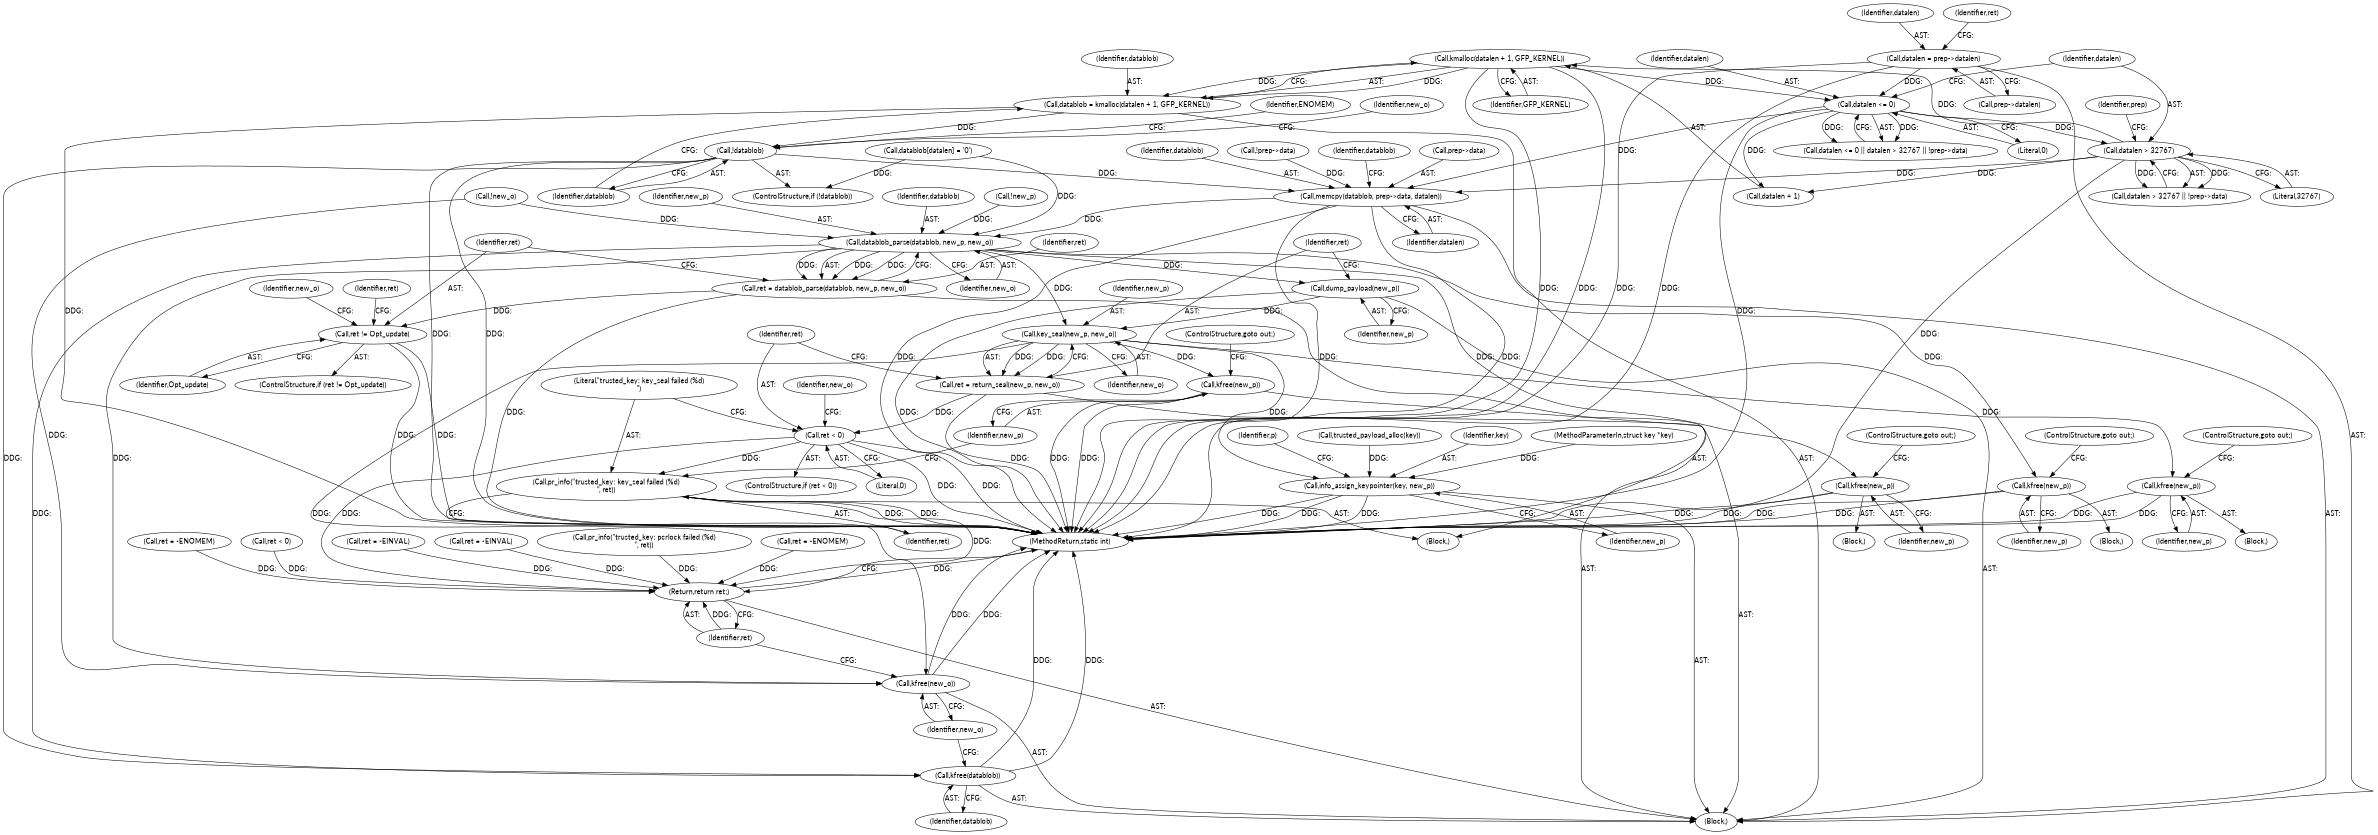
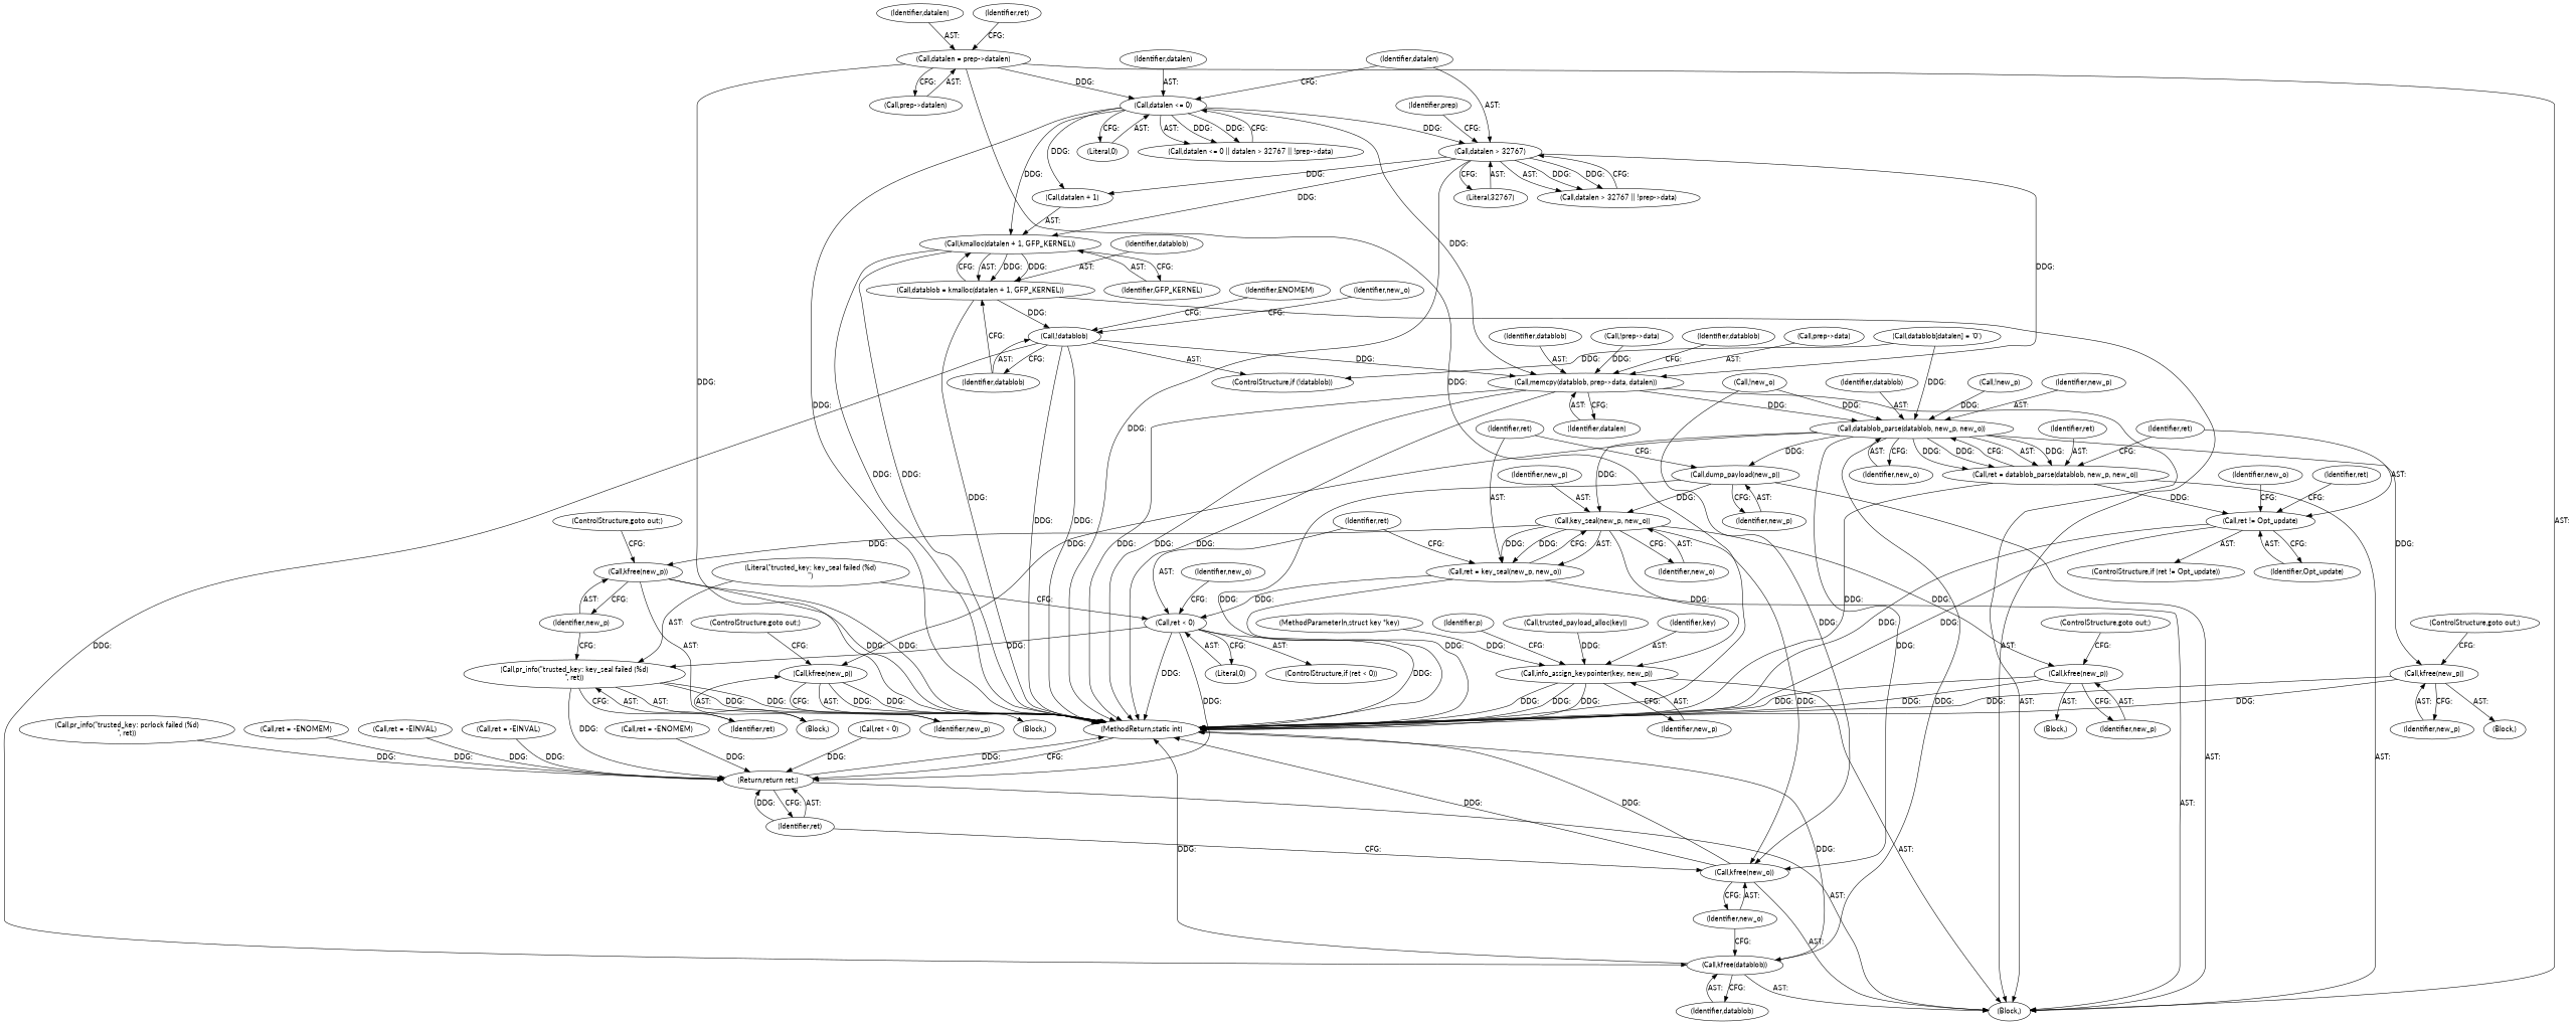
  digraph {
    fontname=Lato
    node [fontname=Lato]
    edge [fontname=Lato]
    n1 [label="(Call,kmalloc(datalen + 1, GFP_KERNEL))"]
    n2 [label="(Call,datablob = kmalloc(datalen + 1, GFP_KERNEL))"]
    n3 [label="(MethodReturn,static int)"]
    n4 [label="(Identifier,GFP_KERNEL)"]
    n5 [label="(Block,)"]
    n6 [label="(Call,!datablob)"]
    n7 [label="(Return,return ret;)"]
    n8 [label="(Call,datalen <= 0)"]
    n9 [label="(Call,datalen > 32767)"]
    n10 [label="(Call,memcpy(datablob, prep->data, datalen))"]
    n11 [label="(Call,datalen + 1)"]
    n12 [label="(Call,datalen <= 0 || datalen > 32767 || !prep->data)"]
    n13 [label="(Literal,0)"]
    n14 [label="(Literal,32767)"]
    n15 [label="(Call,datalen > 32767 || !prep->data)"]
    n16 [label="(Call,datablob_parse(datablob, new_p, new_o))"]
    n17 [label="(Identifier,datalen)"]
    n18 [label="(Call,datalen = prep->datalen)"]
    n19 [label="(Call,prep->datalen)"]
    n20 [label="(Call,kfree(datablob))"]
    n21 [label="(ControlStructure,if (!datablob))"]
    n22 [label="(Identifier,datablob)"]
    n23 [label="(Identifier,datablob)"]
    n24 [label="(Call,ret = datablob_parse(datablob, new_p, new_o))"]
    n25 [label="(Call,kfree(new_p))"]
    n26 [label="(Call,kfree(new_p))"]
    n27 [label="(Call,dump_payload(new_p))"]
    n28 [label="(Call,key_seal(new_p, new_o))"]
    n29 [label="(Call,kfree(new_o))"]
    n30 [label="(Identifier,new_o)"]
    n31 [label="(Call,ret != Opt_update)"]
    n32 [label="(Block,)"]
    n33 [label="(Identifier,new_p)"]
    n34 [label="(Block,)"]
    n35 [label="(Identifier,new_p)"]
    n36 [label="(Identifier,new_p)"]
-   n37 [label="(Call,ret = return_seal(new_p, new_o))"]
+   n37 [label="(Call,ret = key_seal(new_p, new_o))"]
    n38 [label="(Call,kfree(new_p))"]
    n39 [label="(Call,kfree(new_p))"]
    n40 [label="(Call,info_assign_keypointer(key, new_p))"]
    n41 [label="(Identifier,new_o)"]
    n42 [label="(Identifier,new_o)"]
    n43 [label="(Identifier,Opt_update)"]
    n44 [label="(ControlStructure,if (ret != Opt_update))"]
    n45 [label="(Call,ret < 0)"]
    n46 [label="(Block,)"]
    n47 [label="(Identifier,new_p)"]
    n48 [label="(Identifier,new_p)"]
    n49 [label="(Block,)"]
    n50 [label="(Identifier,new_p)"]
    n51 [label="(Call,pr_info(\"trusted_key: key_seal failed (%d)\n\", ret))"]
    n52 [label="(ControlStructure,if (ret < 0))"]
    n53 [label="(Literal,0)"]
    n54 [label="(Identifier,ret)"]
    n55 [label="(Identifier,ret)"]
    n56 [label="(Identifier,datalen)"]
    n57 [label="(Identifier,ret)"]
    n58 [label="(Identifier,new_p)"]
    n59 [label="(Identifier,ret)"]
    n60 [label="(Identifier,ret)"]
    n61 [label="(ControlStructure,goto out;)"]
    n62 [label="(Call,ret = -EINVAL)"]
    n63 [label="(Call,trusted_payload_alloc(key))"]
    n64 [label="(ControlStructure,goto out;)"]
    n65 [label="(Call,!new_o)"]
    n66 [label="(Call,ret = -EINVAL)"]
    n67 [label="(Call,ret = -ENOMEM)"]
    n68 [label="(Call,ret < 0)"]
    n69 [label="(Identifier,new_o)"]
    n70 [label="(Identifier,key)"]
    n71 [label="(ControlStructure,goto out;)"]
    n72 [label="(Identifier,new_p)"]
    n73 [label="(Identifier,ret)"]
    n74 [label="(Literal,\"trusted_key: key_seal failed (%d)\n\")"]
    n75 [label="(Identifier,prep)"]
    n76 [label="(Call,pr_info(\"trusted_key: pcrlock failed (%d)\n\", ret))"]
    n77 [label="(Identifier,new_o)"]
    n78 [label="(Identifier,datablob)"]
    n79 [label="(Identifier,ENOMEM)"]
    n80 [label="(Identifier,datablob)"]
    n81 [label="(Identifier,datablob)"]
    n82 [label="(Call,!prep->data)"]
    n83 [label="(ControlStructure,goto out;)"]
    n84 [label="(Identifier,ret)"]
    n85 [label="(Identifier,datalen)"]
    n86 [label="(Identifier,datalen)"]
    n87 [label="(MethodParameterIn,struct key *key)"]
    n88 [label="(Call,ret = -ENOMEM)"]
    n89 [label="(Identifier,datablob)"]
    n90 [label="(Identifier,p)"]
    n91 [label="(Call,prep->data)"]
    n92 [label="(Call,datablob[datalen] = '\0')"]
    n93 [label="(Identifier,new_o)"]
    n94 [label="(Identifier,ret)"]
    n95 [label="(Call,!new_p)"]
    n1 -> n2 [label="AST: "]
    n1 -> n2 [label="DDG: "]
    n1 -> n2 [label="DDG: "]
    n1 -> n3 [label="DDG: "]
    n1 -> n3 [label="DDG: "]
    n1 -> n4 [label="CFG: "]
    n2 -> n1 [label="CFG: "]
    n2 -> n3 [label="DDG: "]
    n2 -> n5 [label="AST: "]
    n2 -> n6 [label="DDG: "]
    n3 -> n7 [label="CFG: "]
    n4 -> n1 [label="AST: "]
    n6 -> n3 [label="DDG: "]
    n6 -> n3 [label="DDG: "]
    n6 -> n10 [label="DDG: "]
    n6 -> n20 [label="DDG: "]
    n6 -> n21 [label="AST: "]
    n6 -> n22 [label="CFG: "]
    n7 -> n3 [label="DDG: "]
    n7 -> n5 [label="AST: "]
    n7 -> n55 [label="CFG: "]
-   n1 -> n8 [label="DDG: "]
+   n8 -> n1 [label="DDG: "]
    n8 -> n3 [label="DDG: "]
    n8 -> n9 [label="DDG: "]
    n8 -> n10 [label="DDG: "]
    n8 -> n11 [label="DDG: "]
    n8 -> n12 [label="AST: "]
    n8 -> n12 [label="DDG: "]
    n8 -> n12 [label="DDG: "]
    n8 -> n13 [label="CFG: "]
    n9 -> n1 [label="DDG: "]
    n9 -> n3 [label="DDG: "]
    n9 -> n10 [label="DDG: "]
    n9 -> n11 [label="DDG: "]
    n9 -> n14 [label="CFG: "]
    n9 -> n15 [label="AST: "]
    n9 -> n15 [label="DDG: "]
    n9 -> n15 [label="DDG: "]
    n10 -> n3 [label="DDG: "]
    n10 -> n3 [label="DDG: "]
    n10 -> n3 [label="DDG: "]
    n10 -> n5 [label="AST: "]
    n10 -> n16 [label="DDG: "]
    n10 -> n17 [label="CFG: "]
    n11 -> n1 [label="AST: "]
    n12 -> n8 [label="CFG: "]
    n13 -> n8 [label="AST: "]
    n14 -> n9 [label="AST: "]
    n15 -> n9 [label="CFG: "]
    n16 -> n20 [label="DDG: "]
    n16 -> n24 [label="AST: "]
    n16 -> n24 [label="DDG: "]
    n16 -> n24 [label="DDG: "]
    n16 -> n24 [label="DDG: "]
    n16 -> n25 [label="DDG: "]
    n16 -> n26 [label="DDG: "]
    n16 -> n27 [label="DDG: "]
    n16 -> n28 [label="DDG: "]
    n16 -> n29 [label="DDG: "]
    n16 -> n30 [label="CFG: "]
    n17 -> n10 [label="AST: "]
    n18 -> n3 [label="DDG: "]
    n18 -> n3 [label="DDG: "]
    n18 -> n5 [label="AST: "]
    n18 -> n8 [label="DDG: "]
    n18 -> n19 [label="CFG: "]
    n19 -> n18 [label="AST: "]
    n20 -> n3 [label="DDG: "]
    n20 -> n3 [label="DDG: "]
    n20 -> n5 [label="AST: "]
    n20 -> n23 [label="CFG: "]
    n22 -> n2 [label="CFG: "]
    n22 -> n6 [label="AST: "]
    n23 -> n20 [label="AST: "]
    n24 -> n3 [label="DDG: "]
    n24 -> n5 [label="AST: "]
    n24 -> n16 [label="CFG: "]
    n24 -> n31 [label="DDG: "]
    n25 -> n3 [label="DDG: "]
    n25 -> n3 [label="DDG: "]
    n25 -> n32 [label="AST: "]
    n25 -> n33 [label="CFG: "]
    n26 -> n3 [label="DDG: "]
    n26 -> n3 [label="DDG: "]
    n26 -> n34 [label="AST: "]
    n26 -> n35 [label="CFG: "]
    n27 -> n3 [label="DDG: "]
    n27 -> n5 [label="AST: "]
    n27 -> n28 [label="DDG: "]
    n27 -> n36 [label="CFG: "]
    n28 -> n29 [label="DDG: "]
    n28 -> n37 [label="AST: "]
    n28 -> n37 [label="DDG: "]
    n28 -> n37 [label="DDG: "]
    n28 -> n38 [label="DDG: "]
    n28 -> n39 [label="DDG: "]
    n28 -> n40 [label="DDG: "]
    n28 -> n41 [label="CFG: "]
    n29 -> n3 [label="DDG: "]
    n29 -> n3 [label="DDG: "]
    n29 -> n5 [label="AST: "]
    n29 -> n42 [label="CFG: "]
    n30 -> n16 [label="AST: "]
    n31 -> n3 [label="DDG: "]
    n31 -> n3 [label="DDG: "]
    n31 -> n43 [label="CFG: "]
    n31 -> n44 [label="AST: "]
    n33 -> n25 [label="AST: "]
    n35 -> n26 [label="AST: "]
    n36 -> n27 [label="AST: "]
    n37 -> n3 [label="DDG: "]
    n37 -> n5 [label="AST: "]
    n37 -> n28 [label="CFG: "]
    n37 -> n45 [label="DDG: "]
    n38 -> n3 [label="DDG: "]
    n38 -> n3 [label="DDG: "]
    n38 -> n46 [label="AST: "]
    n38 -> n47 [label="CFG: "]
    n39 -> n3 [label="DDG: "]
    n39 -> n3 [label="DDG: "]
    n39 -> n48 [label="CFG: "]
    n39 -> n49 [label="AST: "]
    n40 -> n3 [label="DDG: "]
    n40 -> n3 [label="DDG: "]
    n40 -> n3 [label="DDG: "]
    n40 -> n5 [label="AST: "]
    n40 -> n50 [label="CFG: "]
    n41 -> n28 [label="AST: "]
    n42 -> n20 [label="CFG: "]
    n42 -> n29 [label="AST: "]
    n43 -> n31 [label="AST: "]
    n45 -> n3 [label="DDG: "]
    n45 -> n3 [label="DDG: "]
    n45 -> n7 [label="DDG: "]
    n45 -> n51 [label="DDG: "]
    n45 -> n52 [label="AST: "]
    n45 -> n53 [label="CFG: "]
    n47 -> n38 [label="AST: "]
    n47 -> n51 [label="CFG: "]
    n48 -> n39 [label="AST: "]
    n50 -> n40 [label="AST: "]
    n51 -> n3 [label="DDG: "]
    n51 -> n3 [label="DDG: "]
    n51 -> n7 [label="DDG: "]
    n51 -> n46 [label="AST: "]
    n51 -> n54 [label="CFG: "]
    n53 -> n45 [label="AST: "]
    n54 -> n51 [label="AST: "]
    n55 -> n7 [label="AST: "]
    n55 -> n7 [label="DDG: "]
    n55 -> n29 [label="CFG: "]
    n56 -> n18 [label="AST: "]
    n57 -> n24 [label="AST: "]
    n58 -> n28 [label="AST: "]
    n59 -> n18 [label="CFG: "]
    n60 -> n24 [label="CFG: "]
    n60 -> n31 [label="AST: "]
    n61 -> n26 [label="CFG: "]
    n62 -> n7 [label="DDG: "]
    n63 -> n40 [label="DDG: "]
    n64 -> n39 [label="CFG: "]
    n65 -> n16 [label="DDG: "]
    n65 -> n29 [label="DDG: "]
    n66 -> n7 [label="DDG: "]
    n67 -> n7 [label="DDG: "]
    n68 -> n7 [label="DDG: "]
    n69 -> n6 [label="CFG: "]
    n70 -> n40 [label="AST: "]
    n71 -> n38 [label="CFG: "]
    n72 -> n16 [label="AST: "]
    n73 -> n37 [label="CFG: "]
    n73 -> n45 [label="AST: "]
    n74 -> n45 [label="CFG: "]
    n74 -> n51 [label="AST: "]
    n75 -> n9 [label="CFG: "]
    n76 -> n7 [label="DDG: "]
    n77 -> n31 [label="CFG: "]
    n78 -> n10 [label="AST: "]
    n79 -> n6 [label="CFG: "]
    n80 -> n16 [label="AST: "]
    n81 -> n2 [label="AST: "]
    n82 -> n10 [label="DDG: "]
    n83 -> n25 [label="CFG: "]
    n84 -> n31 [label="CFG: "]
    n85 -> n8 [label="AST: "]
    n86 -> n8 [label="CFG: "]
    n86 -> n9 [label="AST: "]
    n87 -> n40 [label="DDG: "]
    n88 -> n7 [label="DDG: "]
    n89 -> n10 [label="CFG: "]
    n90 -> n40 [label="CFG: "]
    n91 -> n10 [label="AST: "]
    n92 -> n16 [label="DDG: "]
    n92 -> n21 [label="DDG: "]
    n93 -> n45 [label="CFG: "]
    n94 -> n27 [label="CFG: "]
    n94 -> n37 [label="AST: "]
    n95 -> n16 [label="DDG: "]
  }
